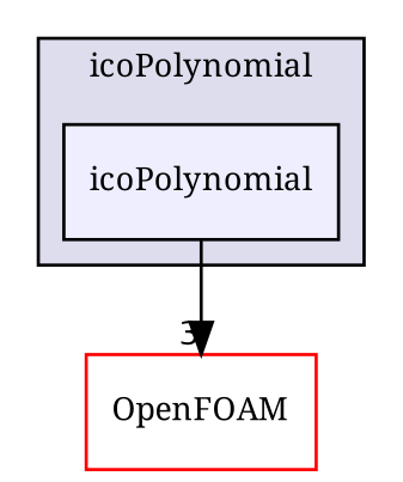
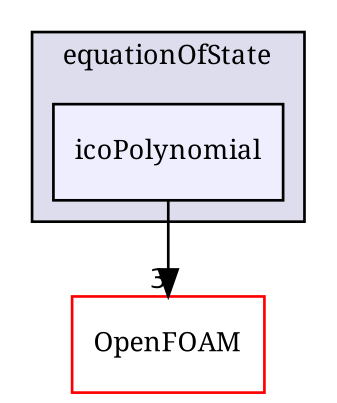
  digraph {
    compound=true
    fontname="Noto Serif"
    node [fontname="Noto Serif" fontsize=10 shape=box]
    n1 [fillcolor="#eeeeff" label=icoPolynomial pencolor=black style=filled]
    n2 [color=red label=OpenFOAM]
    subgraph cluster_1 {
      bgcolor="#ddddee"
      fontsize=10
-     label=icoPolynomial
+     label=equationOfState
      pencolor=black
      n1
    }
    n1 -> n2 [headlabel=3 labeldistance=1.5 labelfontname=Helvetica labelfontsize=10 fontname="Noto Serif"]
  }
